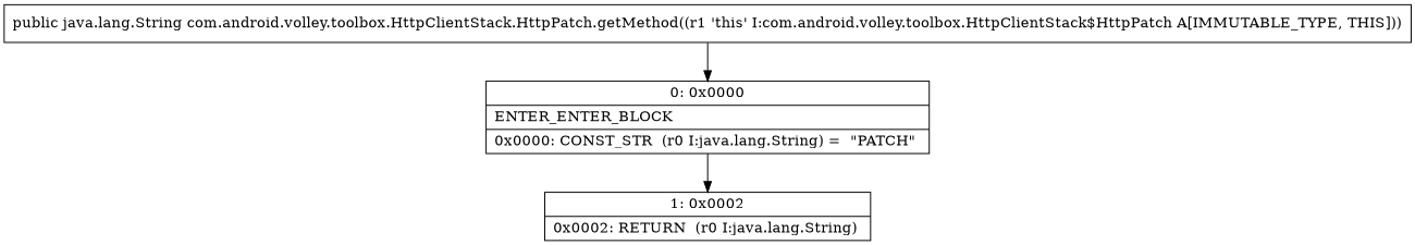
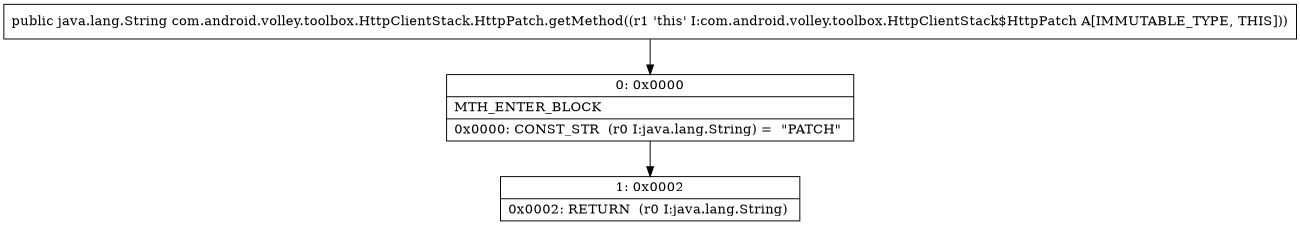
  digraph {
    node [shape=record]
-   n1 [label="{0\:\ 0x0000|ENTER_ENTER_BLOCK\l|0x0000: CONST_STR  (r0 I:java.lang.String) =  \"PATCH\" \l}"]
+   n1 [label="{0\:\ 0x0000|MTH_ENTER_BLOCK\l|0x0000: CONST_STR  (r0 I:java.lang.String) =  \"PATCH\" \l}"]
    n2 [label="{1\:\ 0x0002|0x0002: RETURN  (r0 I:java.lang.String) \l}"]
    n3 [label="{public java.lang.String com.android.volley.toolbox.HttpClientStack.HttpPatch.getMethod((r1 'this' I:com.android.volley.toolbox.HttpClientStack$HttpPatch A[IMMUTABLE_TYPE, THIS])) }"]
    n1 -> n2
    n3 -> n1
  }
